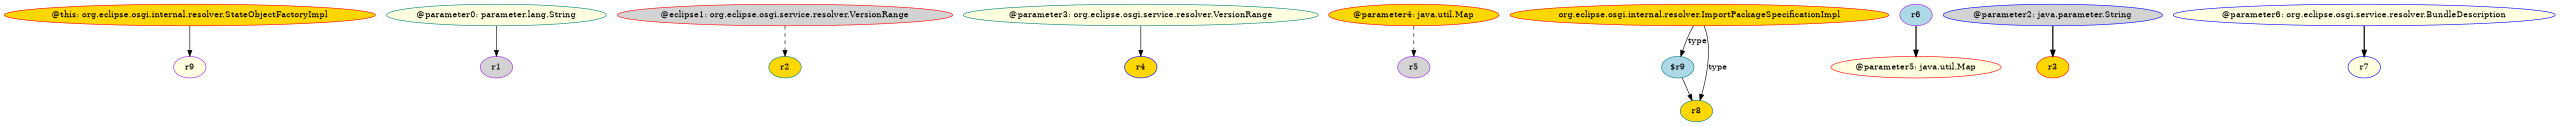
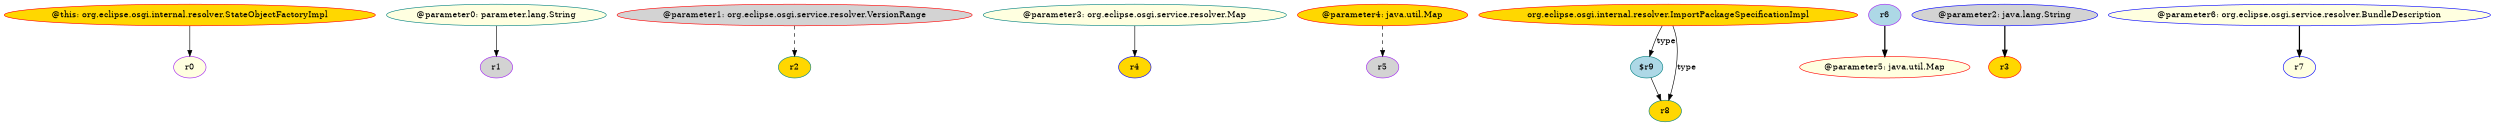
  digraph {
    node [color=red fillcolor=gold style=filled]
    edge [style=solid]
    n1 [label="@this: org.eclipse.osgi.internal.resolver.StateObjectFactoryImpl"]
-   n2 [color=purple fillcolor=lightyellow label=r9]
+   n2 [color=purple fillcolor=lightyellow label=r0]
    n3 [color=teal fillcolor=lightyellow label="@parameter0: parameter.lang.String"]
    n4 [color=purple fillcolor=lightgrey label=r1]
-   n5 [fillcolor=lightgrey label="@eclipse1: org.eclipse.osgi.service.resolver.VersionRange"]
+   n5 [fillcolor=lightgrey label="@parameter1: org.eclipse.osgi.service.resolver.VersionRange"]
    n6 [color=teal label=r2]
-   n7 [color=teal fillcolor=lightyellow label="@parameter3: org.eclipse.osgi.service.resolver.VersionRange"]
+   n7 [color=teal fillcolor=lightyellow label="@parameter3: org.eclipse.osgi.service.resolver.Map"]
    n8 [color=blue label=r4]
    n9 [label="@parameter4: java.util.Map"]
    n10 [color=purple fillcolor=lightgrey label=r5]
    n11 [color=teal fillcolor=lightblue label="$r9"]
    n12 [color=teal label=r8]
    n13 [fillcolor=lightyellow label="@parameter5: java.util.Map"]
    n14 [color=purple fillcolor=lightblue label=r6]
    n15 [label="org.eclipse.osgi.internal.resolver.ImportPackageSpecificationImpl"]
-   n16 [color=blue fillcolor=lightgrey label="@parameter2: java.parameter.String"]
+   n16 [color=blue fillcolor=lightgrey label="@parameter2: java.lang.String"]
    n17 [label=r3]
    n18 [color=blue fillcolor=lightyellow label="@parameter6: org.eclipse.osgi.service.resolver.BundleDescription"]
    n19 [color=blue fillcolor=lightyellow label=r7]
    n1 -> n2
    n3 -> n4
    n5 -> n6 [style=dashed]
    n7 -> n8
    n9 -> n10 [style=dashed]
    n11 -> n12
    n14 -> n13 [style=bold]
    n15 -> n11 [label=type]
    n15 -> n12 [label=type]
    n16 -> n17 [style=bold]
    n18 -> n19 [style=bold]
  }
